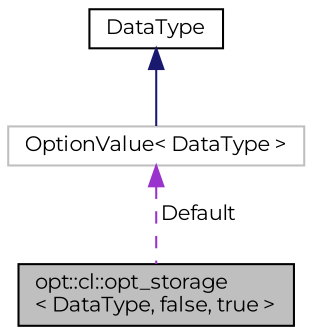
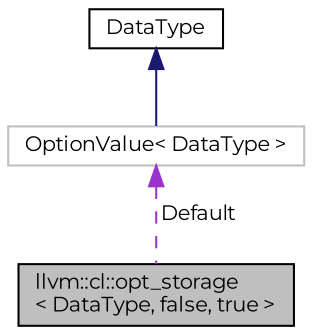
  digraph {
    fontname=Montserrat
    node [color=black fontname=Montserrat fontsize=10 shape=record]
    edge [dir=back fontname=Montserrat fontsize=10 labelfontname=Helvetica labelfontsize=10]
-   n1 [fillcolor=grey75 fontcolor=black height=0.2 label="opt::cl::opt_storage\l\< DataType, false, true \>" style=filled width=0.4]
+   n1 [fillcolor=grey75 fontcolor=black height=0.2 label="llvm::cl::opt_storage\l\< DataType, false, true \>" style=filled width=0.4]
    n2 [height=0.2 label=DataType width=0.4]
    n3 [color=grey75 height=0.2 label="OptionValue\< DataType \>" width=0.4]
    n2 -> n3 [color=midnightblue style=solid]
    n3 -> n1 [color=darkorchid3 label=" Default" style=dashed]
  }
